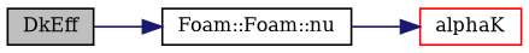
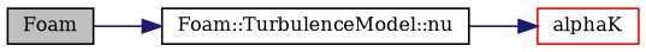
  digraph {
    fontname="DejaVu Serif"
    rankdir=LR
    node [color=black fontname="DejaVu Serif" fontsize=10 shape=record]
    edge [color=midnightblue fontname="DejaVu Serif" fontsize=10 labelfontname=Helvetica labelfontsize=10 style=solid]
-   n1 [fillcolor=grey75 fontcolor=black height=0.2 label=DkEff style=filled width=0.4]
-   n2 [height=0.2 label="Foam::Foam::nu" width=0.4]
+   n1 [fillcolor=grey75 fontcolor=black height=0.2 label=Foam style=filled width=0.4]
+   n2 [height=0.2 label="Foam::TurbulenceModel::nu" width=0.4]
    n3 [color=red height=0.2 label=alphaK width=0.4]
    n1 -> n2
    n2 -> n3
  }
